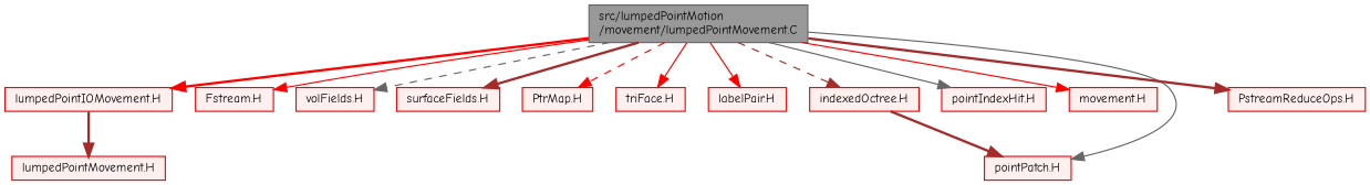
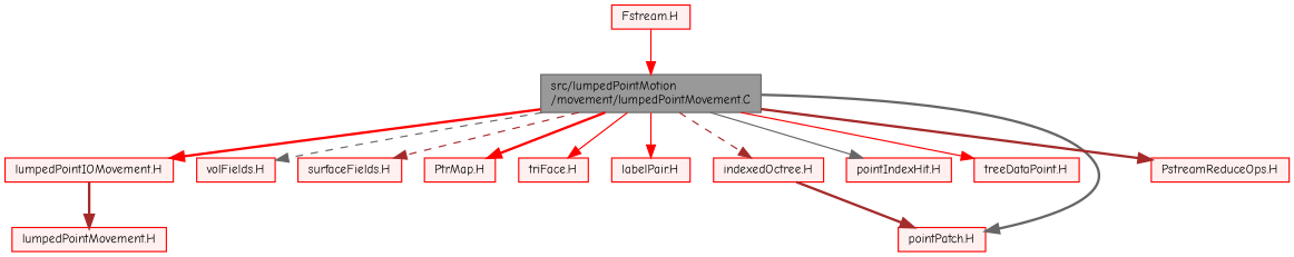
  digraph {
    fontname="Comic Neue"
    node [color=red fillcolor="#FFF0F0" fontname="Comic Neue" fontsize=10 shape=box style=filled]
    edge [color=red fontname="Comic Neue" fontsize=10 labelfontname=Helvetica labelfontsize=10 style=solid]
    n1 [color=gray40 fillcolor=grey60 fontcolor=black height=0.2 label="src/lumpedPointMotion\l/movement/lumpedPointMovement.C" width=0.4]
    n2 [height=0.2 label="lumpedPointIOMovement.H" width=0.4]
    n3 [height=0.2 label="Fstream.H" width=0.4]
    n4 [height=0.2 label="volFields.H" width=0.4]
    n5 [height=0.2 label="surfaceFields.H" width=0.4]
    n6 [height=0.2 label="PtrMap.H" width=0.4]
    n7 [height=0.2 label="triFace.H" width=0.4]
    n8 [height=0.2 label="labelPair.H" width=0.4]
    n9 [height=0.2 label="indexedOctree.H" width=0.4]
    n10 [height=0.2 label="pointIndexHit.H" width=0.4]
-   n11 [height=0.2 label="movement.H" width=0.4]
+   n11 [height=0.2 label="treeDataPoint.H" width=0.4]
    n12 [height=0.2 label="pointPatch.H" width=0.4]
    n13 [height=0.2 label="PstreamReduceOps.H" width=0.4]
    n14 [height=0.2 label="lumpedPointMovement.H" width=0.4]
    n1 -> n2 [style=bold]
-   n1 -> n3
+   n3 -> n1
    n1 -> n4 [color=gray40 style=dashed]
-   n1 -> n5 [color=brown style=bold]
-   n1 -> n6 [style=dashed]
+   n1 -> n5 [color=brown style=dashed]
+   n1 -> n6 [style=bold]
    n1 -> n7
    n1 -> n8
    n1 -> n9 [color=brown style=dashed]
    n1 -> n10 [color=gray40]
    n1 -> n11
-   n1 -> n12 [color=gray40]
+   n1 -> n12 [color=gray40 style=bold]
    n1 -> n13 [color=brown style=bold]
    n2 -> n14 [color=brown style=bold]
    n9 -> n12 [color=brown style=bold]
  }
